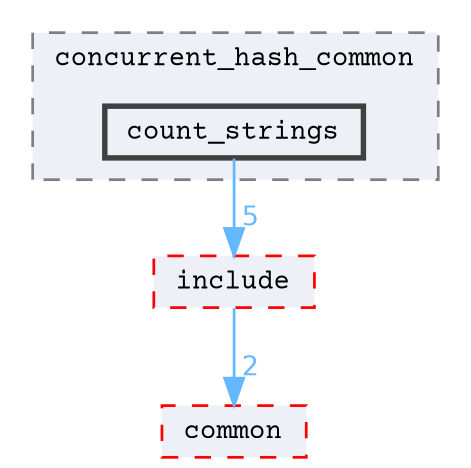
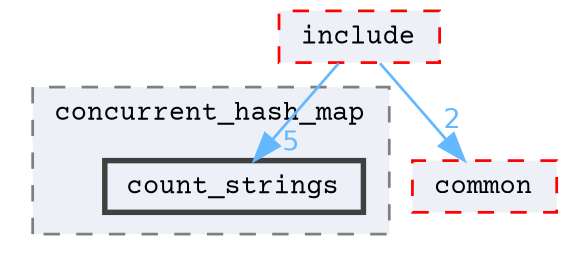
  digraph {
    compound=true
    fontname="Courier Prime"
    node [color=red fillcolor="#edf0f7" fontname="Courier Prime" fontsize=10 shape=box style="filled,dashed"]
    edge [color=steelblue1 fontcolor=steelblue1 fontname="Courier Prime" fontsize=10 labeldistance=1.5 labelfontname=Helvetica labelfontsize=10]
    n1 [color=grey25 height=0.2 label=count_strings style="filled,bold" width=0.4]
    n2 [height=0.2 label=include width=0.4]
    n3 [height=0.2 label=common width=0.4]
    subgraph cluster_1 {
      bgcolor="#edf0f7"
      fontsize=10
-     label=concurrent_hash_common
+     label=concurrent_hash_map
      pencolor=grey50
      style="filled,dashed"
      n1
    }
-   n1 -> n2 [headlabel=5]
+   n2 -> n1 [headlabel=5]
    n2 -> n3 [headlabel=2]
  }
